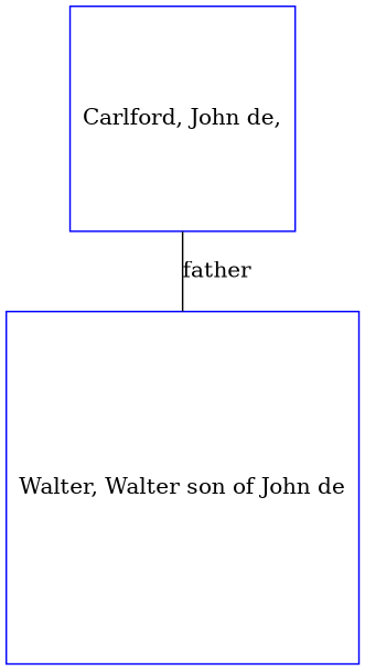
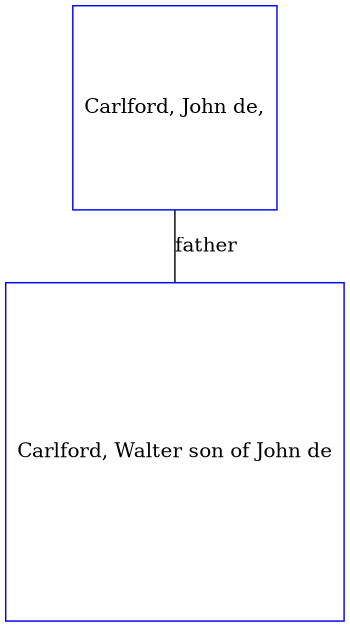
  digraph {
    node [color=blue regular=1 shape=box]
-   n1 [label="Walter, Walter son of John de"]
+   n1 [label="Carlford, Walter son of John de"]
    n2 [label="Carlford, John de,"]
    n2 -> n1 [arrowsize=0.0 dir=none label=father]
  }
